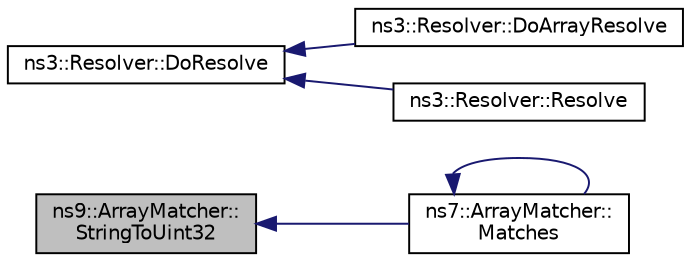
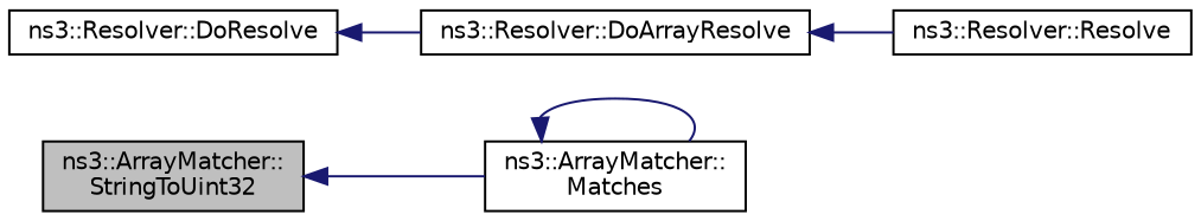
  digraph {
    rankdir=LR
    node [color=black fillcolor=white fontname=Helvetica fontsize=10 shape=record style=filled]
    edge [color=midnightblue dir=back fontname=Helvetica fontsize=10 labelfontname=Helvetica labelfontsize=10 style=solid]
-   n1 [fillcolor=grey75 fontcolor=black height=0.2 label="ns9::ArrayMatcher::\lStringToUint32" width=0.4]
-   n2 [height=0.2 label="ns7::ArrayMatcher::\lMatches" width=0.4]
+   n1 [fillcolor=grey75 fontcolor=black height=0.2 label="ns3::ArrayMatcher::\lStringToUint32" width=0.4]
+   n2 [height=0.2 label="ns3::ArrayMatcher::\lMatches" width=0.4]
    n3 [height=0.2 label="ns3::Resolver::DoArrayResolve" width=0.4]
    n4 [height=0.2 label="ns3::Resolver::DoResolve" width=0.4]
    n5 [height=0.2 label="ns3::Resolver::Resolve" width=0.4]
    n1 -> n2
    n2 -> n2
    n4 -> n3
-   n4 -> n5
+   n3 -> n5
  }
